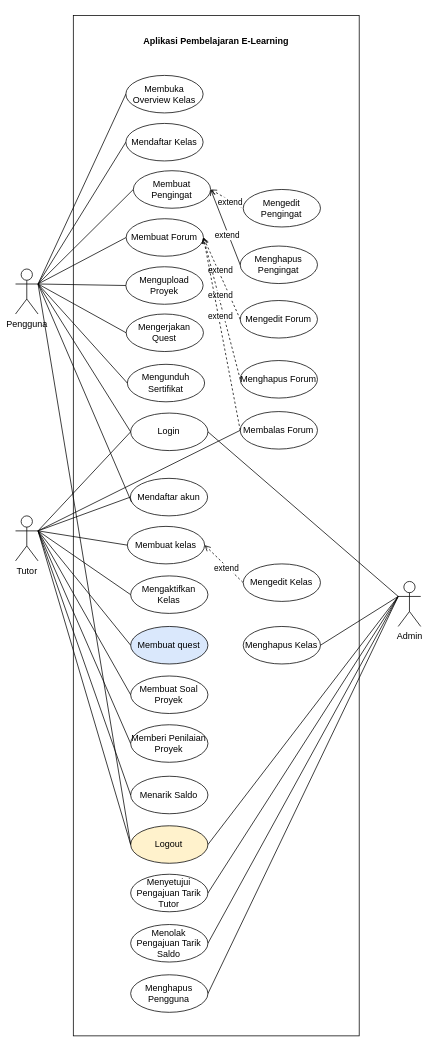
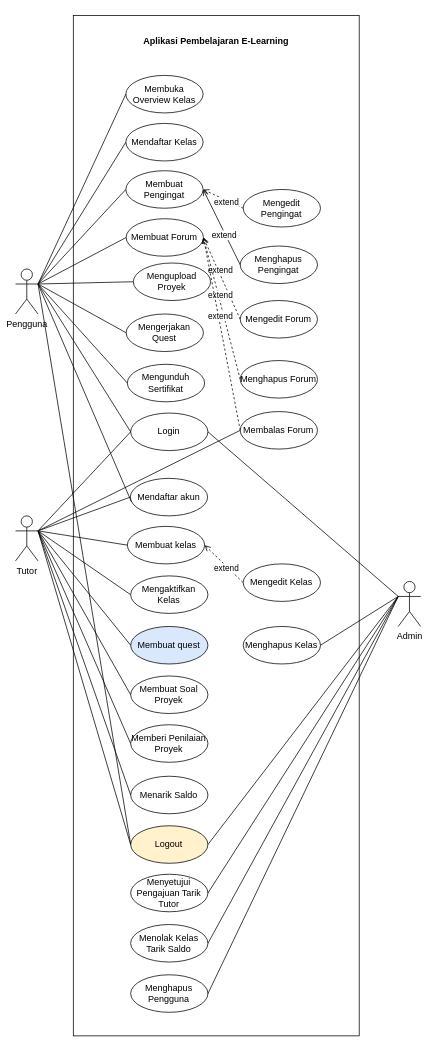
  <mxCell id="0" />
  <mxCell id="1" parent="0" />
  <mxCell id="2" value="" style="rounded=0;whiteSpace=wrap;html=1;fillColor=none;movable=1;resizable=1;rotatable=1;deletable=1;editable=1;locked=0;connectable=1;" parent="1" vertex="1"><mxGeometry x="97" y="20" width="381" height="1360" as="geometry" /></mxCell>
  <mxCell id="3" value="Pengguna" style="shape=umlActor;verticalLabelPosition=bottom;verticalAlign=top;html=1;outlineConnect=0;" parent="1" vertex="1"><mxGeometry x="20" y="358" width="30" height="60" as="geometry" /></mxCell>
  <mxCell id="4" value="Admin" style="shape=umlActor;verticalLabelPosition=bottom;verticalAlign=top;html=1;outlineConnect=0;" parent="1" vertex="1"><mxGeometry x="530" y="774.39" width="30" height="60" as="geometry" /></mxCell>
  <mxCell id="5" value="Tutor" style="shape=umlActor;verticalLabelPosition=bottom;verticalAlign=top;html=1;outlineConnect=0;" parent="1" vertex="1"><mxGeometry x="20" y="687" width="30" height="60" as="geometry" /></mxCell>
  <mxCell id="6" value="Mendaftar akun" style="ellipse;whiteSpace=wrap;html=1;" parent="1" vertex="1"><mxGeometry x="173" y="637" width="103" height="50" as="geometry" /></mxCell>
  <mxCell id="7" value="Login" style="ellipse;whiteSpace=wrap;html=1;" parent="1" vertex="1"><mxGeometry x="173.43" y="550" width="103" height="50" as="geometry" /></mxCell>
  <mxCell id="8" value="Membuat kelas" style="ellipse;whiteSpace=wrap;html=1;" parent="1" vertex="1"><mxGeometry x="169" y="701" width="103" height="50" as="geometry" /></mxCell>
  <mxCell id="9" value="Mengedit Kelas" style="ellipse;whiteSpace=wrap;html=1;" parent="1" vertex="1"><mxGeometry x="323.43" y="751" width="103" height="50" as="geometry" /></mxCell>
- <mxCell id="10" value="Menolak Pengajuan Tarik Saldo" style="ellipse;whiteSpace=wrap;html=1;" parent="1" vertex="1"><mxGeometry x="173.43" y="1231.61" width="103" height="50" as="geometry" /></mxCell>
+ <mxCell id="10" value="Menolak Kelas Tarik Saldo" style="ellipse;whiteSpace=wrap;html=1;" parent="1" vertex="1"><mxGeometry x="173.43" y="1231.61" width="103" height="50" as="geometry" /></mxCell>
  <mxCell id="11" value="Menghapus Pengingat" style="ellipse;whiteSpace=wrap;html=1;" parent="1" vertex="1"><mxGeometry x="319.43" y="327.39" width="103" height="50" as="geometry" /></mxCell>
  <mxCell id="12" value="Mendaftar Kelas" style="ellipse;whiteSpace=wrap;html=1;" parent="1" vertex="1"><mxGeometry x="167" y="164" width="103" height="50" as="geometry" /></mxCell>
- <mxCell id="13" value="Membuat Pengingat" style="ellipse;whiteSpace=wrap;html=1;" parent="1" vertex="1"><mxGeometry x="177" y="227" width="103" height="50" as="geometry" /></mxCell>
+ <mxCell id="13" value="Membuat Pengingat" style="ellipse;whiteSpace=wrap;html=1;" parent="1" vertex="1"><mxGeometry x="167" y="227" width="103" height="50" as="geometry" /></mxCell>
  <mxCell id="14" value="Membuat Forum" style="ellipse;whiteSpace=wrap;html=1;" parent="1" vertex="1"><mxGeometry x="167.43" y="291" width="103" height="50" as="geometry" /></mxCell>
  <mxCell id="15" style="rounded=0;orthogonalLoop=1;jettySize=auto;html=1;entryX=0.015;entryY=0.631;entryDx=0;entryDy=0;exitX=1;exitY=0.333;exitDx=0;exitDy=0;exitPerimeter=0;entryPerimeter=0;endArrow=none;endFill=0;" parent="1" source="3" target="6" edge="1"><mxGeometry relative="1" as="geometry"><mxPoint x="148.75" y="623.39" as="sourcePoint" /><mxPoint x="320.75" y="1003.39" as="targetPoint" /></mxGeometry></mxCell>
  <mxCell id="16" value="Logout" style="ellipse;whiteSpace=wrap;html=1;fillColor=#fff2cc;" parent="1" vertex="1"><mxGeometry x="173.43" y="1100" width="103" height="50" as="geometry" /></mxCell>
  <mxCell id="17" value="Membuka&lt;br&gt;Overview Kelas" style="ellipse;whiteSpace=wrap;html=1;" parent="1" vertex="1"><mxGeometry x="167" y="100" width="103" height="50" as="geometry" /></mxCell>
  <mxCell id="18" value="Mengedit Pengingat" style="ellipse;whiteSpace=wrap;html=1;" parent="1" vertex="1"><mxGeometry x="323.43" y="252" width="103" height="50" as="geometry" /></mxCell>
  <mxCell id="19" value="Mengedit Forum" style="ellipse;whiteSpace=wrap;html=1;" parent="1" vertex="1"><mxGeometry x="319.43" y="400" width="103" height="50" as="geometry" /></mxCell>
  <mxCell id="20" value="Membalas Forum" style="ellipse;whiteSpace=wrap;html=1;" parent="1" vertex="1"><mxGeometry x="319.43" y="548" width="103" height="50" as="geometry" /></mxCell>
  <mxCell id="21" value="Menghapus Kelas" style="ellipse;whiteSpace=wrap;html=1;" parent="1" vertex="1"><mxGeometry x="323.43" y="834.39" width="103" height="50" as="geometry" /></mxCell>
  <mxCell id="22" value="Menyetujui Pengajuan Tarik Tutor" style="ellipse;whiteSpace=wrap;html=1;" parent="1" vertex="1"><mxGeometry x="173.43" y="1164.61" width="103" height="50" as="geometry" /></mxCell>
  <mxCell id="23" value="Menghapus Pengguna" style="ellipse;whiteSpace=wrap;html=1;" parent="1" vertex="1"><mxGeometry x="173.43" y="1298.61" width="103" height="50" as="geometry" /></mxCell>
  <mxCell id="24" value="Menghapus Forum" style="ellipse;whiteSpace=wrap;html=1;" parent="1" vertex="1"><mxGeometry x="319.43" y="480" width="103" height="50" as="geometry" /></mxCell>
  <mxCell id="25" value="Aplikasi Pembelajaran E-Learning" style="text;html=1;strokeColor=none;fillColor=none;align=center;verticalAlign=middle;whiteSpace=wrap;rounded=0;fontStyle=1" parent="1" vertex="1"><mxGeometry x="189" y="40" width="197" height="30" as="geometry" /></mxCell>
  <mxCell id="26" style="rounded=0;orthogonalLoop=1;jettySize=auto;html=1;exitX=1;exitY=0.5;exitDx=0;exitDy=0;entryX=0;entryY=0.5;entryDx=0;entryDy=0;dashed=1;endArrow=none;endFill=0;startArrow=open;startFill=0;" parent="1" source="13" target="18" edge="1"><mxGeometry relative="1" as="geometry"><mxPoint x="458.86" y="388" as="sourcePoint" /><mxPoint x="503.86" y="332" as="targetPoint" /></mxGeometry></mxCell>
  <mxCell id="27" value="extend" style="edgeLabel;html=1;align=center;verticalAlign=middle;resizable=0;points=[];" parent="26" connectable="0" vertex="1"><mxGeometry x="0.184" y="-2" relative="1" as="geometry"><mxPoint as="offset" /></mxGeometry></mxCell>
  <mxCell id="28" style="rounded=0;orthogonalLoop=1;jettySize=auto;html=1;entryX=0;entryY=0.5;entryDx=0;entryDy=0;dashed=1;endArrow=none;endFill=0;exitX=1;exitY=0.5;exitDx=0;exitDy=0;startArrow=open;startFill=0;" parent="1" source="8" target="9" edge="1"><mxGeometry relative="1" as="geometry"><mxPoint x="296" y="770" as="sourcePoint" /><mxPoint x="57" y="750" as="targetPoint" /></mxGeometry></mxCell>
  <mxCell id="29" value="extend" style="edgeLabel;html=1;align=center;verticalAlign=middle;resizable=0;points=[];" parent="28" connectable="0" vertex="1"><mxGeometry x="0.184" y="-2" relative="1" as="geometry"><mxPoint as="offset" /></mxGeometry></mxCell>
  <mxCell id="30" style="rounded=0;orthogonalLoop=1;jettySize=auto;html=1;entryX=0;entryY=0.5;entryDx=0;entryDy=0;exitX=1;exitY=0.333;exitDx=0;exitDy=0;exitPerimeter=0;endArrow=none;endFill=0;" parent="1" source="3" target="16" edge="1"><mxGeometry relative="1" as="geometry"><mxPoint x="71" y="644.39" as="sourcePoint" /><mxPoint x="175" y="443.39" as="targetPoint" /></mxGeometry></mxCell>
  <mxCell id="31" style="rounded=0;orthogonalLoop=1;jettySize=auto;html=1;exitX=1;exitY=0.5;exitDx=0;exitDy=0;entryX=0;entryY=0.5;entryDx=0;entryDy=0;dashed=0;endArrow=none;endFill=0;startArrow=open;startFill=0;" parent="1" source="13" target="11" edge="1"><mxGeometry relative="1" as="geometry"><mxPoint x="606.43" y="332" as="sourcePoint" /><mxPoint x="659.43" y="288" as="targetPoint" /></mxGeometry></mxCell>
  <mxCell id="32" value="extend" style="edgeLabel;html=1;align=center;verticalAlign=middle;resizable=0;points=[];" parent="31" connectable="0" vertex="1"><mxGeometry x="0.184" y="-2" relative="1" as="geometry"><mxPoint as="offset" /></mxGeometry></mxCell>
  <mxCell id="33" style="rounded=0;orthogonalLoop=1;jettySize=auto;html=1;exitX=0;exitY=0.5;exitDx=0;exitDy=0;entryX=1;entryY=0.5;entryDx=0;entryDy=0;dashed=1;endArrow=open;endFill=0;startArrow=none;startFill=0;" parent="1" source="19" target="14" edge="1"><mxGeometry relative="1" as="geometry"><mxPoint x="606.43" y="332" as="sourcePoint" /><mxPoint x="659.43" y="382" as="targetPoint" /></mxGeometry></mxCell>
  <mxCell id="34" value="extend" style="edgeLabel;html=1;align=center;verticalAlign=middle;resizable=0;points=[];" parent="33" connectable="0" vertex="1"><mxGeometry x="0.184" y="-2" relative="1" as="geometry"><mxPoint as="offset" /></mxGeometry></mxCell>
  <mxCell id="35" style="rounded=0;orthogonalLoop=1;jettySize=auto;html=1;exitX=0;exitY=0.5;exitDx=0;exitDy=0;dashed=1;endArrow=open;endFill=0;startArrow=none;startFill=0;entryX=1;entryY=0.5;entryDx=0;entryDy=0;" parent="1" source="24" target="14" edge="1"><mxGeometry relative="1" as="geometry"><mxPoint x="616.43" y="342" as="sourcePoint" /><mxPoint x="286.43" y="421" as="targetPoint" /></mxGeometry></mxCell>
  <mxCell id="36" value="extend" style="edgeLabel;html=1;align=center;verticalAlign=middle;resizable=0;points=[];" parent="35" connectable="0" vertex="1"><mxGeometry x="0.184" y="-2" relative="1" as="geometry"><mxPoint as="offset" /></mxGeometry></mxCell>
  <mxCell id="37" style="rounded=0;orthogonalLoop=1;jettySize=auto;html=1;exitX=0;exitY=0.5;exitDx=0;exitDy=0;dashed=1;endArrow=open;endFill=0;startArrow=none;startFill=0;entryX=1;entryY=0.5;entryDx=0;entryDy=0;" parent="1" source="20" target="14" edge="1"><mxGeometry relative="1" as="geometry"><mxPoint x="626.43" y="352" as="sourcePoint" /><mxPoint x="266.43" y="467" as="targetPoint" /></mxGeometry></mxCell>
  <mxCell id="38" value="extend" style="edgeLabel;html=1;align=center;verticalAlign=middle;resizable=0;points=[];" parent="37" connectable="0" vertex="1"><mxGeometry x="0.184" y="-2" relative="1" as="geometry"><mxPoint as="offset" /></mxGeometry></mxCell>
  <mxCell id="39" style="rounded=0;orthogonalLoop=1;jettySize=auto;html=1;entryX=0;entryY=0.5;entryDx=0;entryDy=0;endArrow=none;endFill=0;exitX=1;exitY=0.333;exitDx=0;exitDy=0;exitPerimeter=0;" parent="1" source="5" target="16" edge="1"><mxGeometry relative="1" as="geometry"><mxPoint x="1063" y="676" as="sourcePoint" /><mxPoint x="1032" y="529" as="targetPoint" /></mxGeometry></mxCell>
  <mxCell id="40" style="rounded=0;orthogonalLoop=1;jettySize=auto;html=1;exitX=1;exitY=0.333;exitDx=0;exitDy=0;exitPerimeter=0;endArrow=none;endFill=0;entryX=0;entryY=0.5;entryDx=0;entryDy=0;" parent="1" source="3" target="17" edge="1"><mxGeometry relative="1" as="geometry"><mxPoint x="71" y="644.39" as="sourcePoint" /><mxPoint x="176" y="629.39" as="targetPoint" /></mxGeometry></mxCell>
  <mxCell id="41" style="rounded=0;orthogonalLoop=1;jettySize=auto;html=1;exitX=1;exitY=0.333;exitDx=0;exitDy=0;exitPerimeter=0;endArrow=none;endFill=0;entryX=0;entryY=0.5;entryDx=0;entryDy=0;" parent="1" source="3" target="7" edge="1"><mxGeometry relative="1" as="geometry"><mxPoint x="71" y="644.39" as="sourcePoint" /><mxPoint x="175" y="419.39" as="targetPoint" /></mxGeometry></mxCell>
  <mxCell id="42" style="rounded=0;orthogonalLoop=1;jettySize=auto;html=1;exitX=1;exitY=0.333;exitDx=0;exitDy=0;exitPerimeter=0;endArrow=none;endFill=0;entryX=0;entryY=0.5;entryDx=0;entryDy=0;" parent="1" source="3" target="12" edge="1"><mxGeometry relative="1" as="geometry"><mxPoint x="71" y="644.39" as="sourcePoint" /><mxPoint x="175" y="229.39" as="targetPoint" /></mxGeometry></mxCell>
  <mxCell id="43" style="rounded=0;orthogonalLoop=1;jettySize=auto;html=1;entryX=0;entryY=0.5;entryDx=0;entryDy=0;endArrow=none;endFill=0;exitX=1;exitY=0.333;exitDx=0;exitDy=0;exitPerimeter=0;" parent="1" source="5" target="8" edge="1"><mxGeometry relative="1" as="geometry"><mxPoint x="29" y="799" as="sourcePoint" /><mxPoint x="280" y="729" as="targetPoint" /></mxGeometry></mxCell>
  <mxCell id="44" style="rounded=0;orthogonalLoop=1;jettySize=auto;html=1;exitX=1;exitY=0.333;exitDx=0;exitDy=0;exitPerimeter=0;endArrow=none;endFill=0;entryX=0;entryY=0.5;entryDx=0;entryDy=0;" parent="1" source="3" target="13" edge="1"><mxGeometry relative="1" as="geometry"><mxPoint x="71" y="644.39" as="sourcePoint" /><mxPoint x="175" y="293.39" as="targetPoint" /></mxGeometry></mxCell>
  <mxCell id="45" style="rounded=0;orthogonalLoop=1;jettySize=auto;html=1;exitX=1;exitY=0.333;exitDx=0;exitDy=0;exitPerimeter=0;endArrow=none;endFill=0;entryX=0;entryY=0.5;entryDx=0;entryDy=0;" parent="1" source="3" target="14" edge="1"><mxGeometry relative="1" as="geometry"><mxPoint x="81" y="654.39" as="sourcePoint" /><mxPoint x="185" y="303.39" as="targetPoint" /></mxGeometry></mxCell>
  <mxCell id="46" style="rounded=0;orthogonalLoop=1;jettySize=auto;html=1;entryX=1;entryY=0.5;entryDx=0;entryDy=0;endArrow=none;endFill=0;exitX=0;exitY=0.333;exitDx=0;exitDy=0;exitPerimeter=0;" parent="1" source="4" target="16" edge="1"><mxGeometry relative="1" as="geometry"><mxPoint x="549" y="836.39" as="sourcePoint" /><mxPoint x="177" y="863" as="targetPoint" /></mxGeometry></mxCell>
  <mxCell id="47" style="rounded=0;orthogonalLoop=1;jettySize=auto;html=1;entryX=1;entryY=0.5;entryDx=0;entryDy=0;exitX=0;exitY=0.333;exitDx=0;exitDy=0;exitPerimeter=0;endArrow=none;endFill=0;" parent="1" source="4" target="22" edge="1"><mxGeometry relative="1" as="geometry"><mxPoint x="90" y="774" as="sourcePoint" /><mxPoint x="187" y="873" as="targetPoint" /></mxGeometry></mxCell>
  <mxCell id="48" style="rounded=0;orthogonalLoop=1;jettySize=auto;html=1;entryX=1;entryY=0.5;entryDx=0;entryDy=0;exitX=0;exitY=0.333;exitDx=0;exitDy=0;exitPerimeter=0;endArrow=none;endFill=0;" parent="1" source="4" target="10" edge="1"><mxGeometry relative="1" as="geometry"><mxPoint x="100" y="784" as="sourcePoint" /><mxPoint x="197" y="883" as="targetPoint" /></mxGeometry></mxCell>
  <mxCell id="49" style="rounded=0;orthogonalLoop=1;jettySize=auto;html=1;entryX=1;entryY=0.5;entryDx=0;entryDy=0;exitX=0;exitY=0.333;exitDx=0;exitDy=0;exitPerimeter=0;endArrow=none;endFill=0;" parent="1" source="4" target="23" edge="1"><mxGeometry relative="1" as="geometry"><mxPoint x="110" y="794" as="sourcePoint" /><mxPoint x="207" y="893" as="targetPoint" /></mxGeometry></mxCell>
  <mxCell id="50" style="rounded=0;orthogonalLoop=1;jettySize=auto;html=1;entryX=0;entryY=0.5;entryDx=0;entryDy=0;endArrow=none;endFill=0;exitX=1;exitY=0.333;exitDx=0;exitDy=0;exitPerimeter=0;" parent="1" source="5" target="20" edge="1"><mxGeometry relative="1" as="geometry"><mxPoint x="82" y="553.39" as="sourcePoint" /><mxPoint x="179" y="645.39" as="targetPoint" /></mxGeometry></mxCell>
  <mxCell id="51" style="rounded=0;orthogonalLoop=1;jettySize=auto;html=1;exitX=1;exitY=0.5;exitDx=0;exitDy=0;endArrow=none;endFill=0;entryX=0;entryY=0.333;entryDx=0;entryDy=0;entryPerimeter=0;" parent="1" source="21" target="4" edge="1"><mxGeometry relative="1" as="geometry"><mxPoint x="80" y="764.39" as="sourcePoint" /><mxPoint x="584" y="821.39" as="targetPoint" /></mxGeometry></mxCell>
  <mxCell id="52" value="Membuat quest" style="ellipse;whiteSpace=wrap;html=1;fillColor=#dae8fc;" parent="1" vertex="1"><mxGeometry x="173.43" y="834.39" width="103" height="50" as="geometry" /></mxCell>
  <mxCell id="53" value="Membuat Soal Proyek" style="ellipse;whiteSpace=wrap;html=1;" parent="1" vertex="1"><mxGeometry x="173.43" y="900.39" width="103" height="50" as="geometry" /></mxCell>
  <mxCell id="54" value="Memberi Penilaian Proyek" style="ellipse;whiteSpace=wrap;html=1;" parent="1" vertex="1"><mxGeometry x="173.43" y="965.39" width="103" height="50" as="geometry" /></mxCell>
- <mxCell id="55" value="Mengupload Proyek" style="ellipse;whiteSpace=wrap;html=1;" parent="1" vertex="1"><mxGeometry x="167" y="355" width="103" height="50" as="geometry" /></mxCell>
+ <mxCell id="55" value="Mengupload Proyek" style="ellipse;whiteSpace=wrap;html=1;" parent="1" vertex="1"><mxGeometry x="177" y="350" width="103" height="50" as="geometry" /></mxCell>
  <mxCell id="56" style="rounded=0;orthogonalLoop=1;jettySize=auto;html=1;exitX=1;exitY=0.333;exitDx=0;exitDy=0;exitPerimeter=0;endArrow=none;endFill=0;entryX=0;entryY=0.5;entryDx=0;entryDy=0;" parent="1" source="3" target="55" edge="1"><mxGeometry relative="1" as="geometry"><mxPoint x="82" y="357.39" as="sourcePoint" /><mxPoint x="175" y="337.39" as="targetPoint" /></mxGeometry></mxCell>
  <mxCell id="57" value="Mengerjakan Quest" style="ellipse;whiteSpace=wrap;html=1;" parent="1" vertex="1"><mxGeometry x="167.43" y="418" width="103" height="50" as="geometry" /></mxCell>
  <mxCell id="58" style="rounded=0;orthogonalLoop=1;jettySize=auto;html=1;exitX=1;exitY=0.333;exitDx=0;exitDy=0;exitPerimeter=0;endArrow=none;endFill=0;entryX=0;entryY=0.5;entryDx=0;entryDy=0;" parent="1" source="3" target="57" edge="1"><mxGeometry relative="1" as="geometry"><mxPoint x="82" y="357.39" as="sourcePoint" /><mxPoint x="175" y="354.39" as="targetPoint" /></mxGeometry></mxCell>
  <mxCell id="59" style="rounded=0;orthogonalLoop=1;jettySize=auto;html=1;entryX=0;entryY=0.5;entryDx=0;entryDy=0;endArrow=none;endFill=0;exitX=1;exitY=0.333;exitDx=0;exitDy=0;exitPerimeter=0;" parent="1" source="5" target="52" edge="1"><mxGeometry relative="1" as="geometry"><mxPoint x="80" y="568.39" as="sourcePoint" /><mxPoint x="177" y="660.39" as="targetPoint" /></mxGeometry></mxCell>
  <mxCell id="60" style="rounded=0;orthogonalLoop=1;jettySize=auto;html=1;entryX=0;entryY=0.5;entryDx=0;entryDy=0;endArrow=none;endFill=0;exitX=1;exitY=0.333;exitDx=0;exitDy=0;exitPerimeter=0;" parent="1" source="5" target="53" edge="1"><mxGeometry relative="1" as="geometry"><mxPoint x="80" y="568.39" as="sourcePoint" /><mxPoint x="177" y="727.39" as="targetPoint" /></mxGeometry></mxCell>
  <mxCell id="61" style="rounded=0;orthogonalLoop=1;jettySize=auto;html=1;entryX=0;entryY=0.5;entryDx=0;entryDy=0;endArrow=none;endFill=0;exitX=1;exitY=0.333;exitDx=0;exitDy=0;exitPerimeter=0;" parent="1" source="5" target="54" edge="1"><mxGeometry relative="1" as="geometry"><mxPoint x="90" y="578.39" as="sourcePoint" /><mxPoint x="187" y="737.39" as="targetPoint" /></mxGeometry></mxCell>
  <mxCell id="62" style="rounded=0;orthogonalLoop=1;jettySize=auto;html=1;entryX=0;entryY=0.5;entryDx=0;entryDy=0;endArrow=none;endFill=0;exitX=1;exitY=0.333;exitDx=0;exitDy=0;exitPerimeter=0;" parent="1" source="5" target="6" edge="1"><mxGeometry relative="1" as="geometry"><mxPoint x="80" y="568.39" as="sourcePoint" /><mxPoint x="331" y="494.39" as="targetPoint" /></mxGeometry></mxCell>
  <mxCell id="63" style="rounded=0;orthogonalLoop=1;jettySize=auto;html=1;entryX=0;entryY=0.5;entryDx=0;entryDy=0;endArrow=none;endFill=0;exitX=1;exitY=0.333;exitDx=0;exitDy=0;exitPerimeter=0;" parent="1" source="5" target="7" edge="1"><mxGeometry relative="1" as="geometry"><mxPoint x="80" y="568" as="sourcePoint" /><mxPoint x="333" y="541" as="targetPoint" /></mxGeometry></mxCell>
  <mxCell id="64" style="rounded=0;orthogonalLoop=1;jettySize=auto;html=1;exitX=1;exitY=0.5;exitDx=0;exitDy=0;endArrow=none;endFill=0;entryX=0;entryY=0.333;entryDx=0;entryDy=0;entryPerimeter=0;" parent="1" source="7" target="4" edge="1"><mxGeometry relative="1" as="geometry"><mxPoint x="466" y="769" as="sourcePoint" /><mxPoint x="544" y="754" as="targetPoint" /></mxGeometry></mxCell>
  <mxCell id="65" value="Mengunduh Sertifikat" style="ellipse;whiteSpace=wrap;html=1;" parent="1" vertex="1"><mxGeometry x="169" y="485" width="103" height="50" as="geometry" /></mxCell>
  <mxCell id="66" style="rounded=0;orthogonalLoop=1;jettySize=auto;html=1;exitX=1;exitY=0.333;exitDx=0;exitDy=0;exitPerimeter=0;endArrow=none;endFill=0;entryX=0;entryY=0.5;entryDx=0;entryDy=0;" parent="1" source="3" target="65" edge="1"><mxGeometry relative="1" as="geometry"><mxPoint x="82" y="357" as="sourcePoint" /><mxPoint x="177" y="453" as="targetPoint" /></mxGeometry></mxCell>
  <mxCell id="67" value="Mengaktifkan Kelas" style="ellipse;whiteSpace=wrap;html=1;" parent="1" vertex="1"><mxGeometry x="173.43" y="767" width="103" height="50" as="geometry" /></mxCell>
  <mxCell id="68" style="rounded=0;orthogonalLoop=1;jettySize=auto;html=1;entryX=0;entryY=0.5;entryDx=0;entryDy=0;endArrow=none;endFill=0;exitX=1;exitY=0.333;exitDx=0;exitDy=0;exitPerimeter=0;" parent="1" source="5" target="67" edge="1"><mxGeometry relative="1" as="geometry"><mxPoint x="80" y="710" as="sourcePoint" /><mxPoint x="179" y="736" as="targetPoint" /></mxGeometry></mxCell>
  <mxCell id="69" value="Menarik Saldo" style="ellipse;whiteSpace=wrap;html=1;" parent="1" vertex="1"><mxGeometry x="173.43" y="1034" width="103" height="50" as="geometry" /></mxCell>
  <mxCell id="70" style="rounded=0;orthogonalLoop=1;jettySize=auto;html=1;entryX=0;entryY=0.5;entryDx=0;entryDy=0;exitX=1;exitY=0.333;exitDx=0;exitDy=0;exitPerimeter=0;endArrow=none;endFill=0;" parent="1" source="5" target="69" edge="1"><mxGeometry relative="1" as="geometry"><mxPoint x="60" y="388" as="sourcePoint" /><mxPoint x="183" y="1135" as="targetPoint" /></mxGeometry></mxCell>
